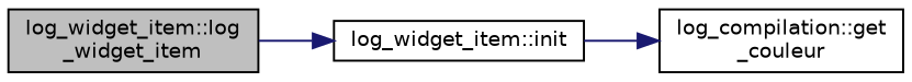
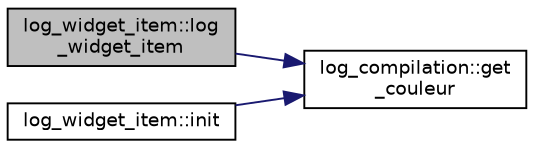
  digraph {
    rankdir=LR
    node [color=black fillcolor=white fontname=Helvetica fontsize=10 shape=record style=filled]
    edge [color=midnightblue fontname=Helvetica fontsize=10 labelfontname=Helvetica labelfontsize=10 style=solid]
    n1 [fillcolor=grey75 fontcolor=black height=0.2 label="log_widget_item::log\l_widget_item" width=0.4]
    n2 [height=0.2 label="log_widget_item::init" width=0.4]
    n3 [height=0.2 label="log_compilation::get\l_couleur" width=0.4]
-   n1 -> n2
+   n1 -> n3
    n2 -> n3
  }
